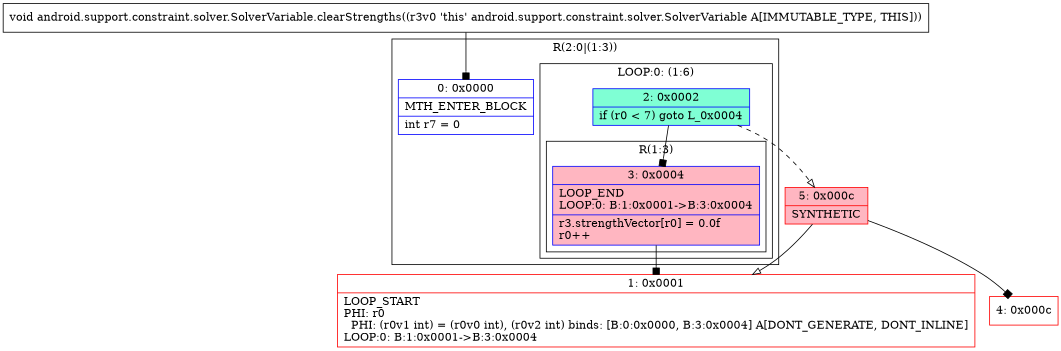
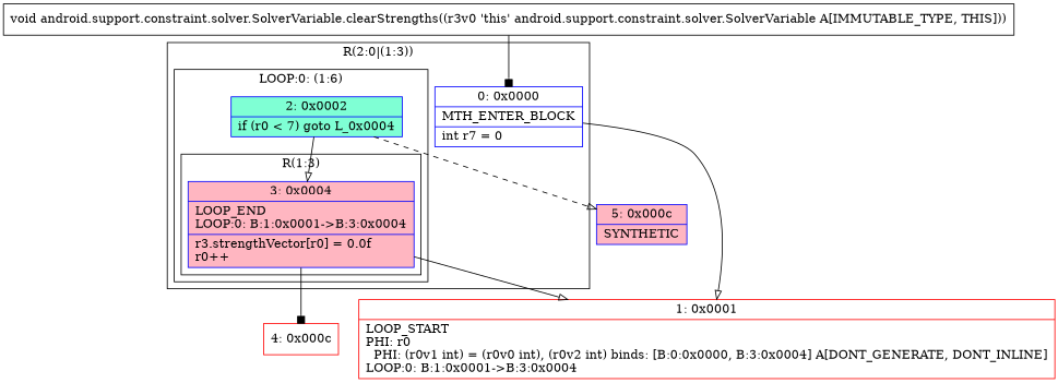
  digraph {
    node [color=blue fillcolor=white shape=record style=filled]
    edge [arrowhead=onormal]
    n1 [fillcolor=lightpink label="{3\:\ 0x0004|LOOP_END\lLOOP:0: B:1:0x0001\-\>B:3:0x0004\l|r3.strengthVector[r0] = 0.0f\lr0++\l}"]
    n2 [fillcolor=aquamarine label="{2\:\ 0x0002|if (r0 \< 7) goto L_0x0004\l}"]
    n3 [label="{0\:\ 0x0000|MTH_ENTER_BLOCK\l|int r7 = 0\l}"]
    n4 [color=red label="{1\:\ 0x0001|LOOP_START\lPHI: r0 \l  PHI: (r0v1 int) = (r0v0 int), (r0v2 int) binds: [B:0:0x0000, B:3:0x0004] A[DONT_GENERATE, DONT_INLINE]\lLOOP:0: B:1:0x0001\-\>B:3:0x0004\l}"]
-   n5 [color=red fillcolor=lightpink label="{5\:\ 0x000c|SYNTHETIC\l}"]
+   n5 [fillcolor=lightpink label="{5\:\ 0x000c|SYNTHETIC\l}"]
    n6 [color=red label="{4\:\ 0x000c}"]
    n7 [label="{void android.support.constraint.solver.SolverVariable.clearStrengths((r3v0 'this' android.support.constraint.solver.SolverVariable A[IMMUTABLE_TYPE, THIS])) }" color=""]
    subgraph cluster_1 {
      label="R(2:0|(1:3))"
      n3
      subgraph cluster_2 {
        label="LOOP:0: (1:6)"
        n2
        subgraph cluster_3 {
          label="R(1:3)"
          n1
        }
      }
    }
-   n1 -> n4 [arrowhead=box]
-   n2 -> n1 [arrowhead=box]
+   n1 -> n4
+   n2 -> n1
    n2 -> n5 [style=dashed]
-   n5 -> n4
-   n5 -> n6 [arrowhead=box]
+   n3 -> n4
+   n1 -> n6 [arrowhead=box]
    n7 -> n3 [arrowhead=box]
  }
